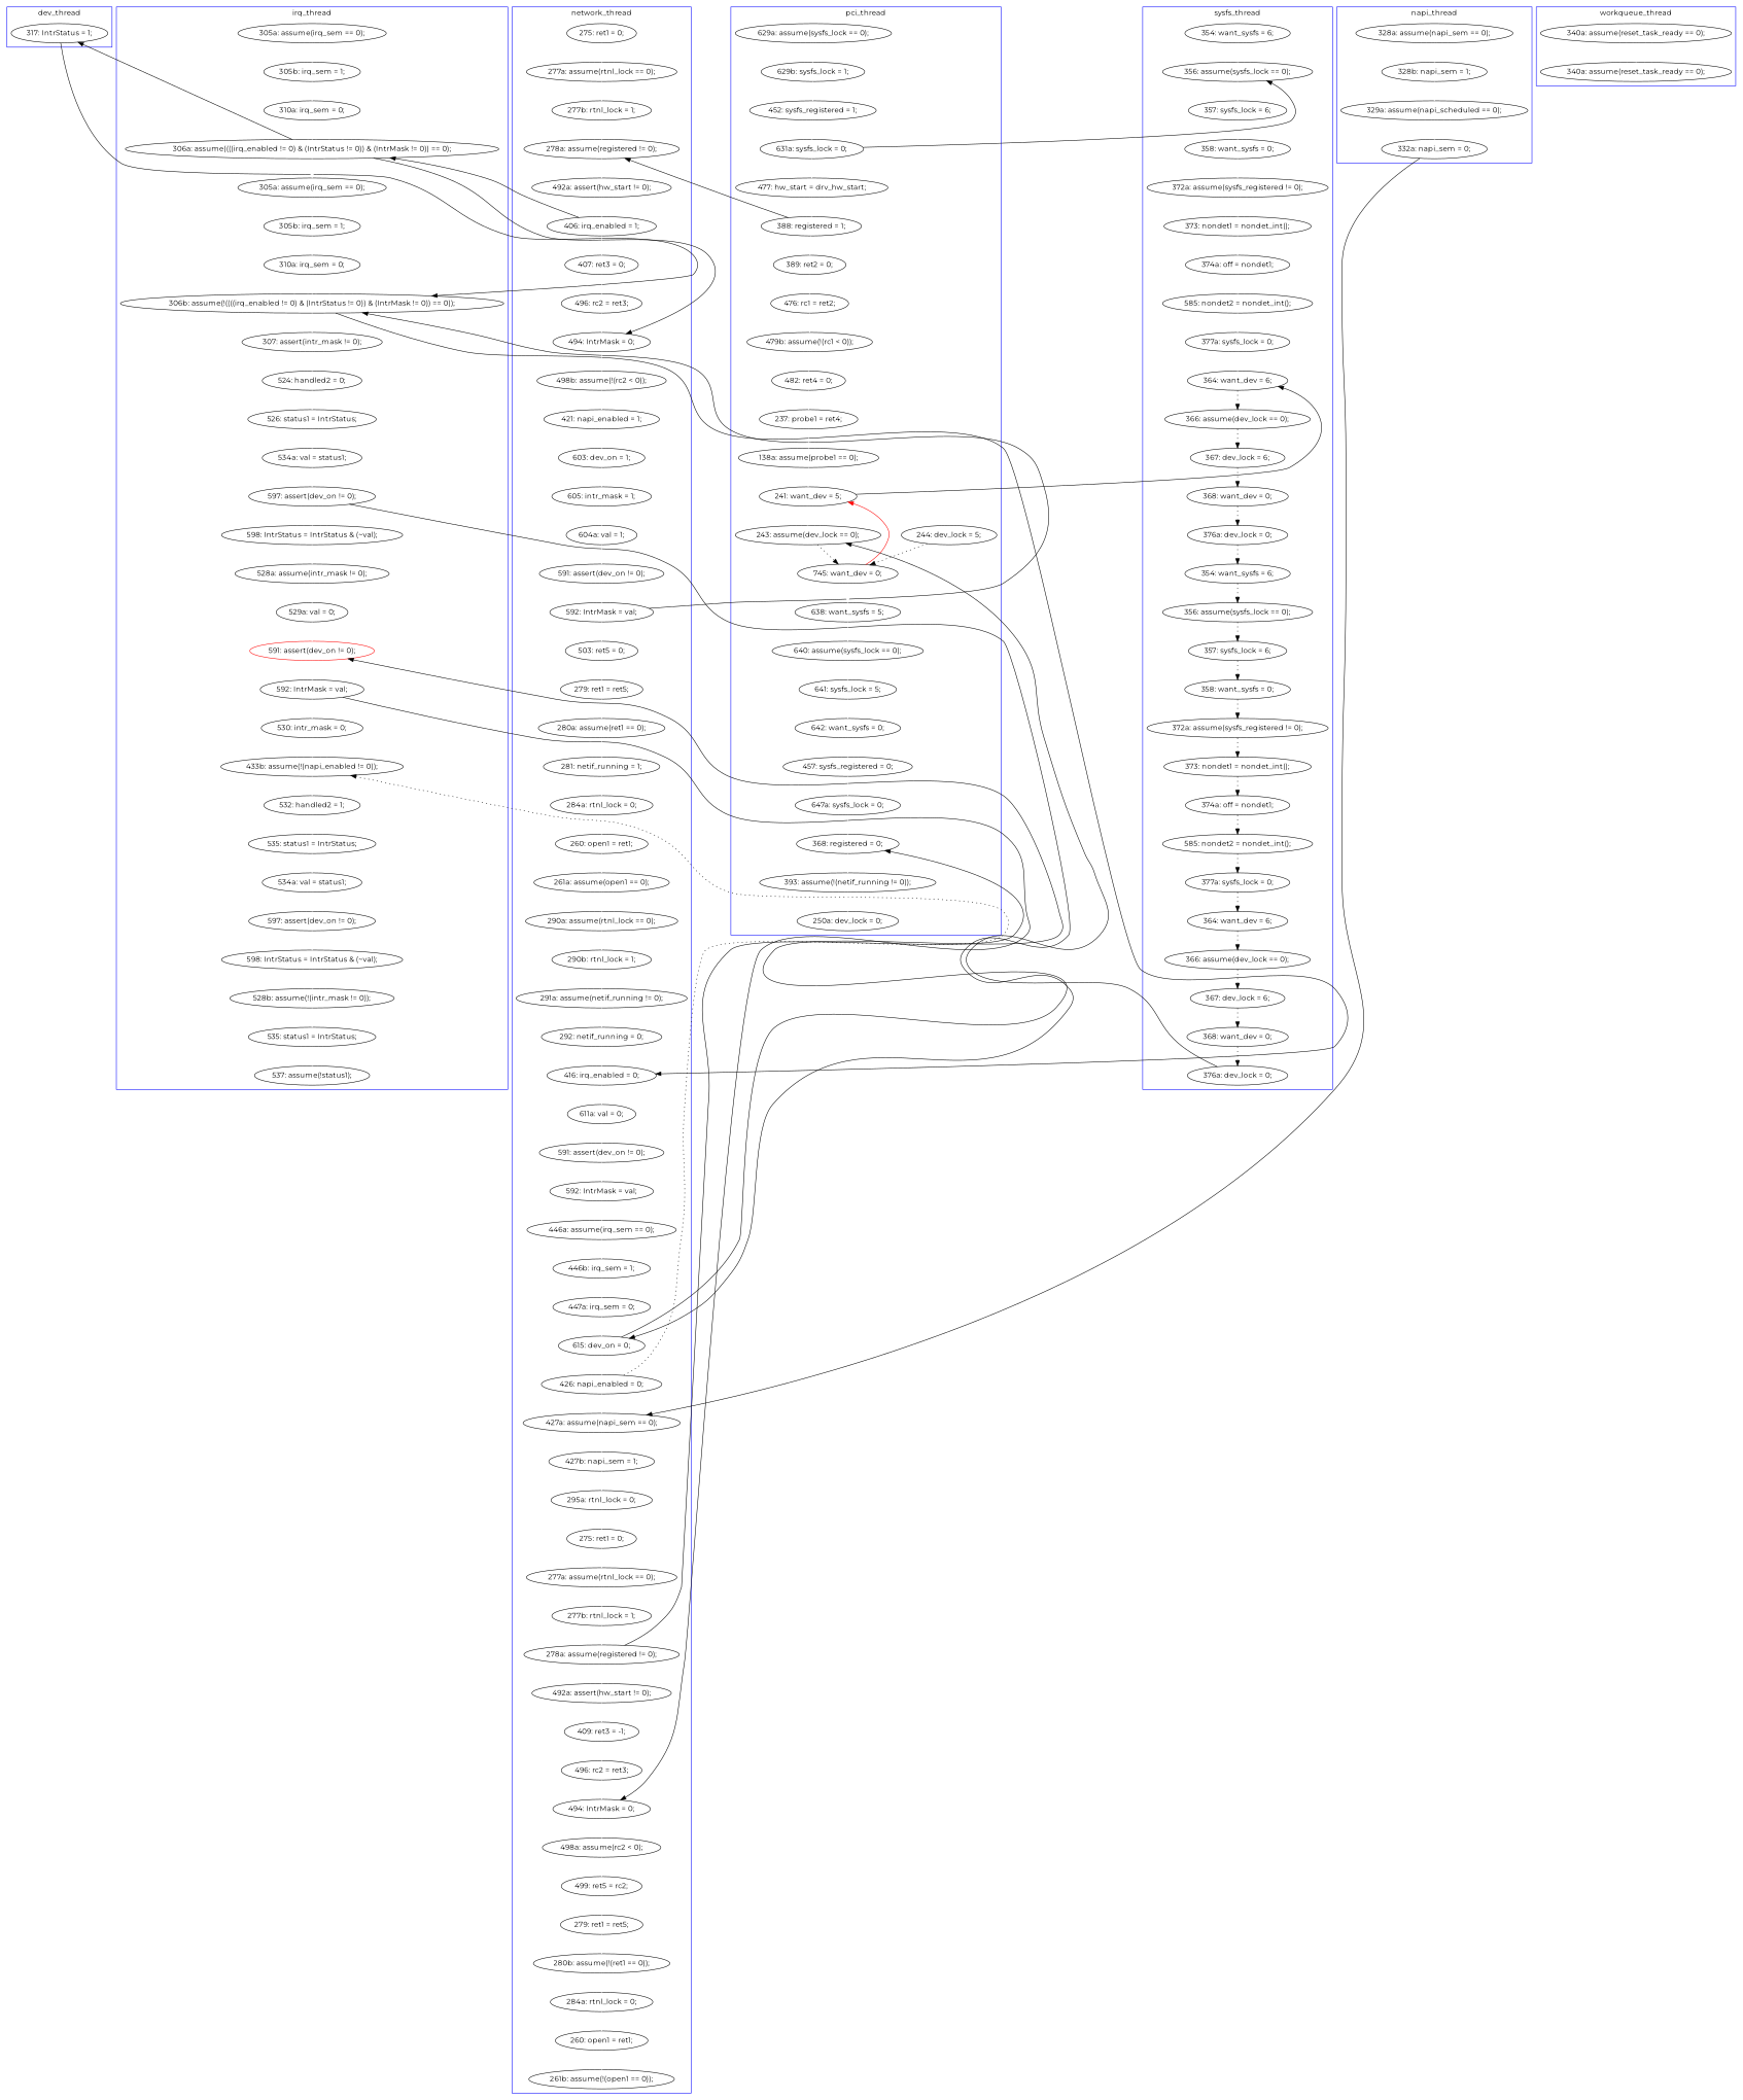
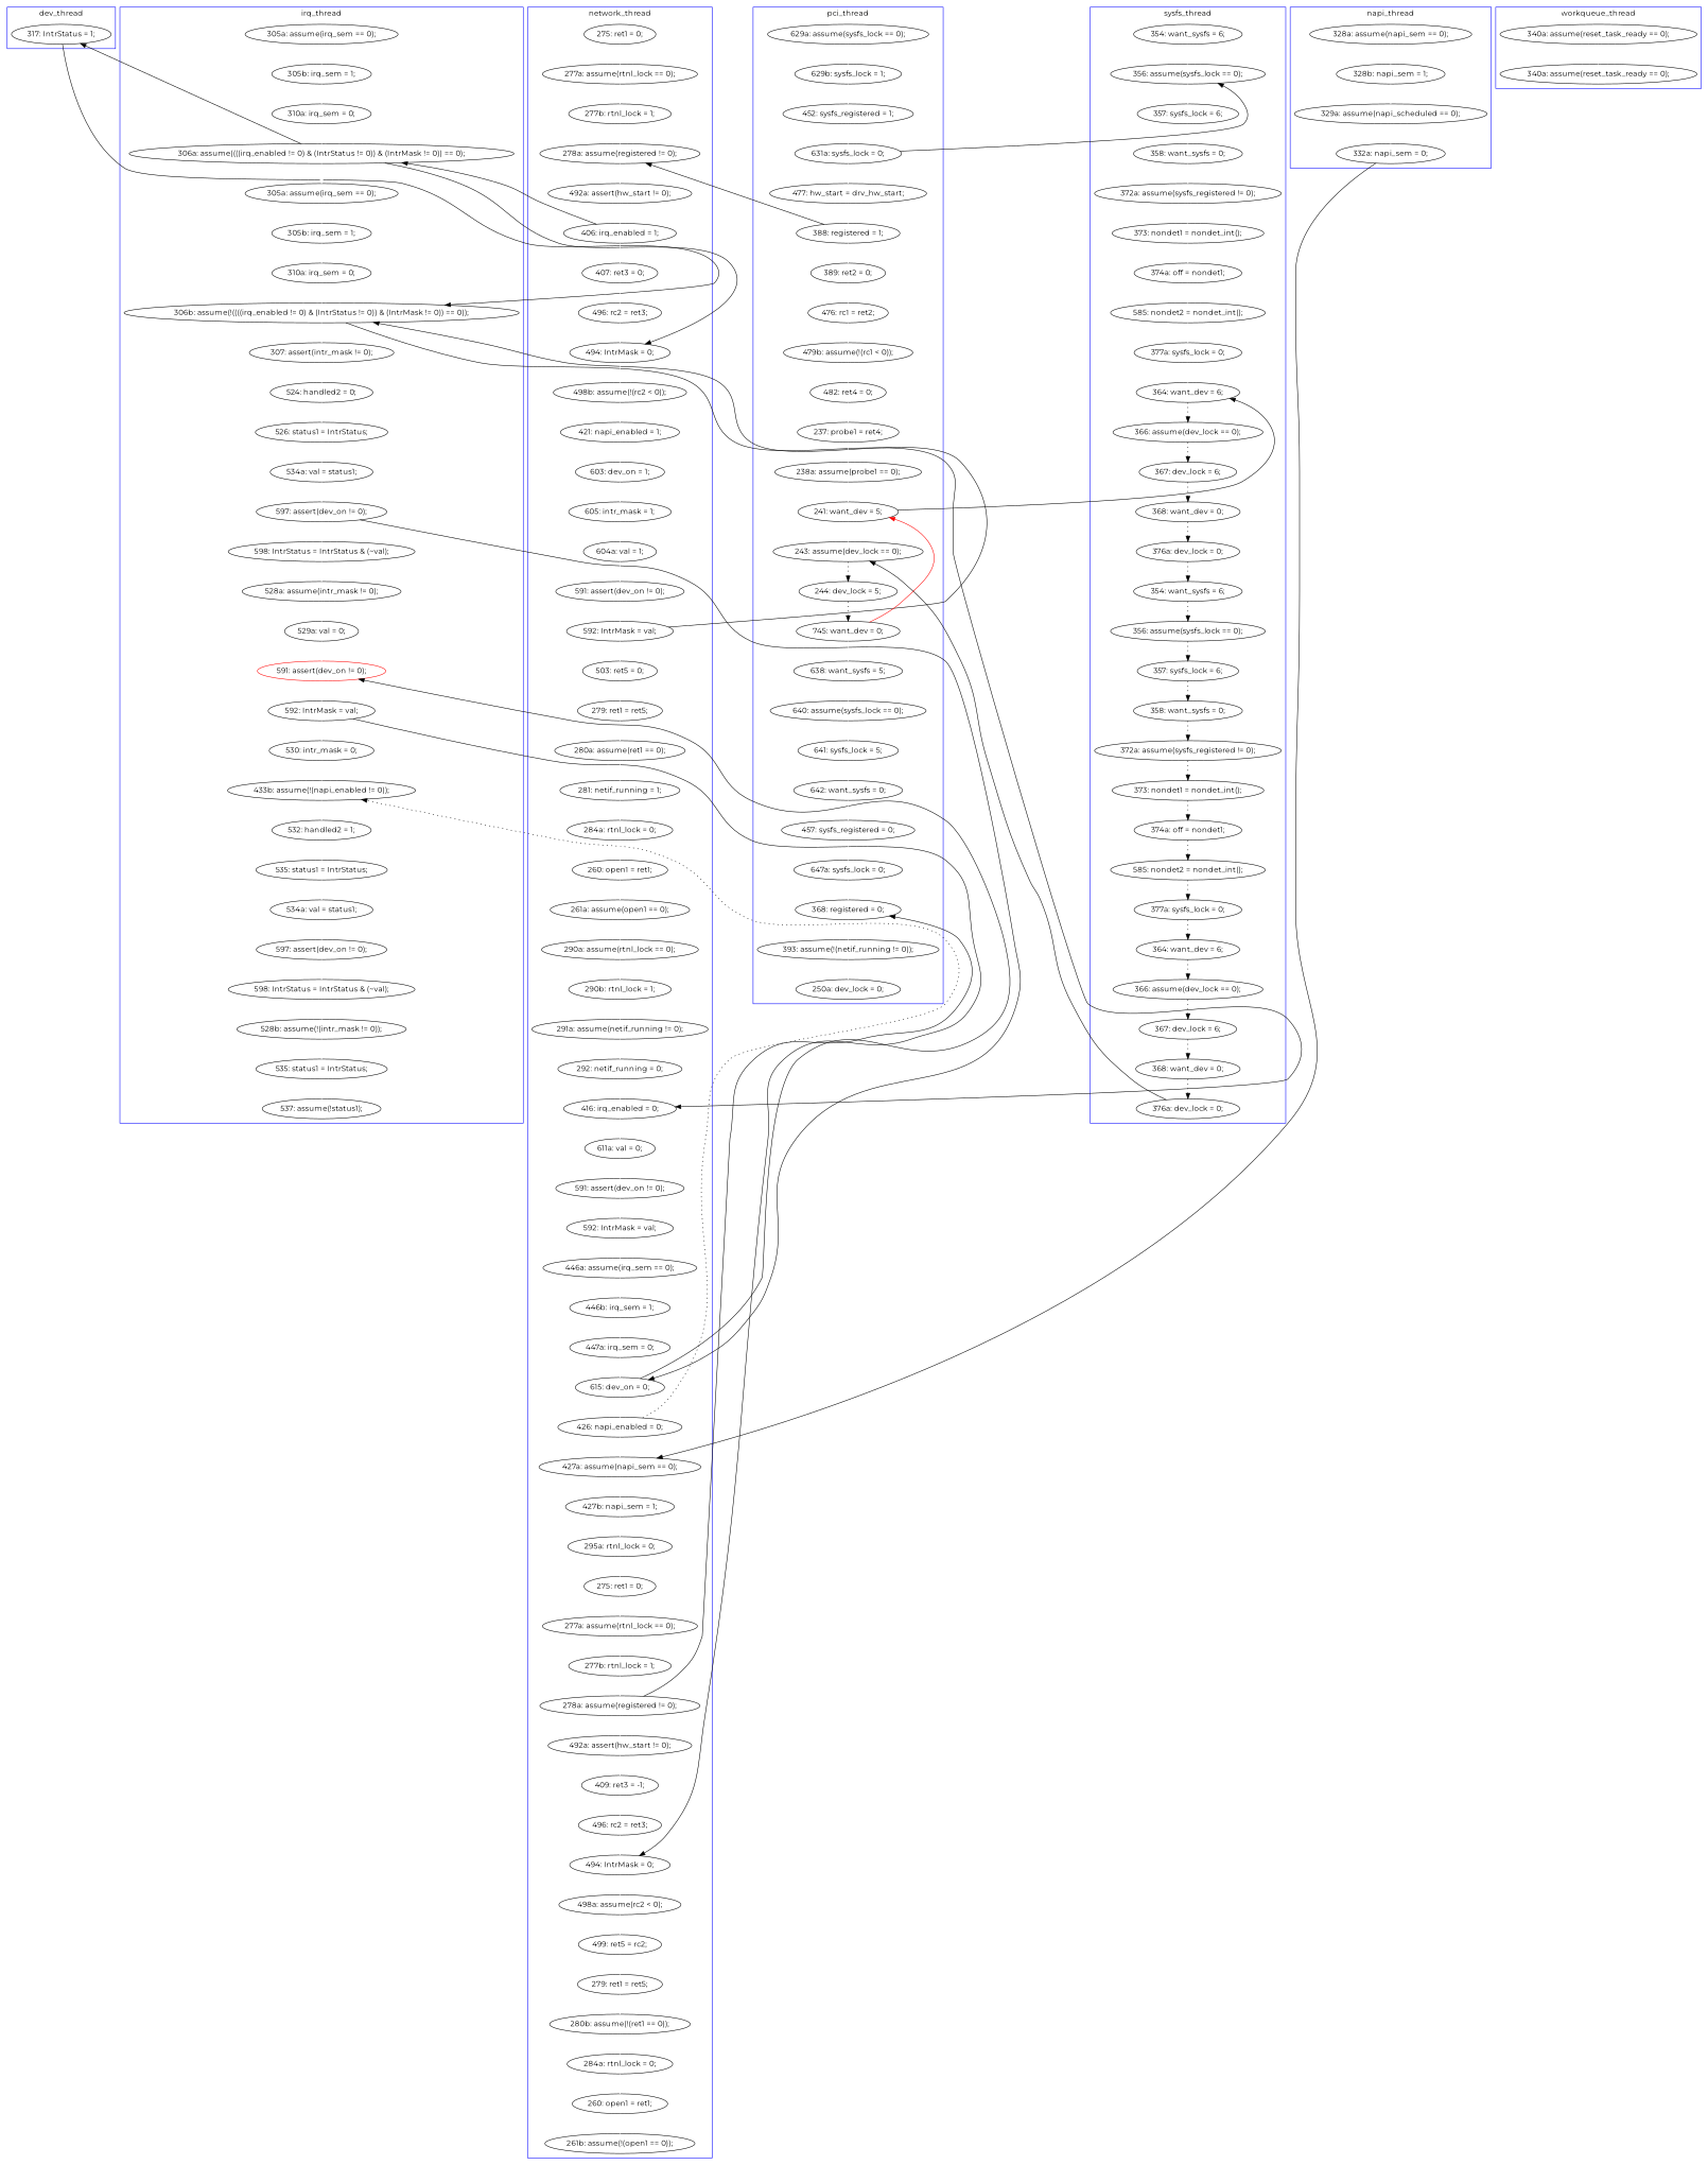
  digraph {
    fontname=Montserrat
    node [fontname=Montserrat]
    edge [color=white fontname=Montserrat style=solid]
    n1 [label="317: IntrStatus = 1;"]
    n2 [label="340a: assume(reset_task_ready == 0);"]
    n3 [label="340a: assume(reset_task_ready == 0);"]
    n4 [label="306b: assume(!((((irq_enabled != 0) & (IntrStatus != 0)) & (IntrMask != 0)) == 0));"]
    n5 [label="307: assert(intr_mask != 0);"]
    n6 [label="534a: val = status1;"]
    n7 [label="597: assert(dev_on != 0);"]
    n8 [label="526: status1 = IntrStatus;"]
    n9 [label="534a: val = status1;"]
    n10 [label="598: IntrStatus = IntrStatus & (~val);"]
    n11 [label="528a: assume(intr_mask != 0);"]
    n12 [label="433b: assume(!(napi_enabled != 0));"]
    n13 [label="305a: assume(irq_sem == 0);"]
    n14 [label="305b: irq_sem = 1;"]
    n15 [label="306a: assume((((irq_enabled != 0) & (IntrStatus != 0)) & (IntrMask != 0)) == 0);"]
    n16 [label="524: handled2 = 0;"]
    n17 [label="592: IntrMask = val;"]
    n18 [label="305a: assume(irq_sem == 0);"]
    n19 [label="305b: irq_sem = 1;"]
    n20 [label="532: handled2 = 1;"]
    n21 [label="535: status1 = IntrStatus;"]
    n22 [label="597: assert(dev_on != 0);"]
    n23 [label="529a: val = 0;"]
    n24 [label="310a: irq_sem = 0;"]
    n25 [label="535: status1 = IntrStatus;"]
    n26 [label="537: assume(!status1);"]
    n27 [label="528b: assume(!(intr_mask != 0));"]
    n28 [label="598: IntrStatus = IntrStatus & (~val);"]
    n29 [color=red label="591: assert(dev_on != 0);"]
    n30 [label="530: intr_mask = 0;"]
    n31 [label="310a: irq_sem = 0;"]
    n32 [label="329a: assume(napi_scheduled == 0);"]
    n33 [label="332a: napi_sem = 0;"]
    n34 [label="328b: napi_sem = 1;"]
    n35 [label="328a: assume(napi_sem == 0);"]
    n36 [label="364: want_dev = 6;"]
    n37 [label="585: nondet2 = nondet_int();"]
    n38 [label="377a: sysfs_lock = 0;"]
    n39 [label="585: nondet2 = nondet_int();"]
    n40 [label="377a: sysfs_lock = 0;"]
    n41 [label="373: nondet1 = nondet_int();"]
    n42 [label="374a: off = nondet1;"]
    n43 [label="356: assume(sysfs_lock == 0);"]
    n44 [label="357: sysfs_lock = 6;"]
    n45 [label="374a: off = nondet1;"]
    n46 [label="354: want_sysfs = 6;"]
    n47 [label="366: assume(dev_lock == 0);"]
    n48 [label="367: dev_lock = 6;"]
    n49 [label="368: want_dev = 0;"]
    n50 [label="376a: dev_lock = 0;"]
    n51 [label="357: sysfs_lock = 6;"]
    n52 [label="358: want_sysfs = 0;"]
    n53 [label="354: want_sysfs = 6;"]
    n54 [label="356: assume(sysfs_lock == 0);"]
    n55 [label="372a: assume(sysfs_registered != 0);"]
    n56 [label="372a: assume(sysfs_registered != 0);"]
    n57 [label="373: nondet1 = nondet_int();"]
    n58 [label="364: want_dev = 6;"]
    n59 [label="366: assume(dev_lock == 0);"]
    n60 [label="367: dev_lock = 6;"]
    n61 [label="368: want_dev = 0;"]
    n62 [label="376a: dev_lock = 0;"]
    n63 [label="358: want_sysfs = 0;"]
    n64 [label="277b: rtnl_lock = 1;"]
    n65 [label="278a: assume(registered != 0);"]
    n66 [label="416: irq_enabled = 0;"]
    n67 [label="611a: val = 0;"]
    n68 [label="498b: assume(!(rc2 < 0));"]
    n69 [label="421: napi_enabled = 1;"]
    n70 [label="503: ret5 = 0;"]
    n71 [label="279: ret1 = ret5;"]
    n72 [label="409: ret3 = -1;"]
    n73 [label="496: rc2 = ret3;"]
    n74 [label="492a: assert(hw_start != 0);"]
    n75 [label="406: irq_enabled = 1;"]
    n76 [label="290a: assume(rtnl_lock == 0);"]
    n77 [label="290b: rtnl_lock = 1;"]
    n78 [label="426: napi_enabled = 0;"]
    n79 [label="260: open1 = ret1;"]
    n80 [label="261a: assume(open1 == 0);"]
    n81 [label="603: dev_on = 1;"]
    n82 [label="605: intr_mask = 1;"]
    n83 [label="291a: assume(netif_running != 0);"]
    n84 [label="292: netif_running = 0;"]
    n85 [label="281: netif_running = 1;"]
    n86 [label="284a: rtnl_lock = 0;"]
    n87 [label="427b: napi_sem = 1;"]
    n88 [label="295a: rtnl_lock = 0;"]
    n89 [label="407: ret3 = 0;"]
    n90 [label="275: ret1 = 0;"]
    n91 [label="277a: assume(rtnl_lock == 0);"]
    n92 [label="591: assert(dev_on != 0);"]
    n93 [label="592: IntrMask = val;"]
    n94 [label="494: IntrMask = 0;"]
    n95 [label="604a: val = 1;"]
    n96 [label="496: rc2 = ret3;"]
    n97 [label="427a: assume(napi_sem == 0);"]
    n98 [label="494: IntrMask = 0;"]
    n99 [label="498a: assume(rc2 < 0);"]
    n100 [label="615: dev_on = 0;"]
    n101 [label="278a: assume(registered != 0);"]
    n102 [label="446b: irq_sem = 1;"]
    n103 [label="447a: irq_sem = 0;"]
    n104 [label="492a: assert(hw_start != 0);"]
    n105 [label="279: ret1 = ret5;"]
    n106 [label="280b: assume(!(ret1 == 0));"]
    n107 [label="275: ret1 = 0;"]
    n108 [label="277a: assume(rtnl_lock == 0);"]
    n109 [label="277b: rtnl_lock = 1;"]
    n110 [label="592: IntrMask = val;"]
    n111 [label="446a: assume(irq_sem == 0);"]
    n112 [label="280a: assume(ret1 == 0);"]
    n113 [label="284a: rtnl_lock = 0;"]
    n114 [label="260: open1 = ret1;"]
    n115 [label="591: assert(dev_on != 0);"]
    n116 [label="499: ret5 = rc2;"]
    n117 [label="261b: assume(!(open1 == 0));"]
    n118 [label="241: want_dev = 5;"]
    n119 [label="647a: sysfs_lock = 0;"]
    n120 [label="368: registered = 0;"]
    n121 [label="482: ret4 = 0;"]
    n122 [label="237: probe1 = ret4;"]
    n123 [label="393: assume(!(netif_running != 0));"]
    n124 [label="250a: dev_lock = 0;"]
    n125 [label="631a: sysfs_lock = 0;"]
    n126 [label="477: hw_start = drv_hw_start;"]
    n127 [label="476: rc1 = ret2;"]
    n128 [label="479b: assume(!(rc1 < 0));"]
    n129 [label="243: assume(dev_lock == 0);"]
    n130 [label="244: dev_lock = 5;"]
    n131 [label="388: registered = 1;"]
    n132 [label="389: ret2 = 0;"]
    n133 [label="457: sysfs_registered = 0;"]
-   n134 [label="138a: assume(probe1 == 0);"]
+   n134 [label="238a: assume(probe1 == 0);"]
    n135 [label="641: sysfs_lock = 5;"]
    n136 [label="642: want_sysfs = 0;"]
    n137 [label="745: want_dev = 0;"]
    n138 [label="629b: sysfs_lock = 1;"]
    n139 [label="452: sysfs_registered = 1;"]
    n140 [label="629a: assume(sysfs_lock == 0);"]
    n141 [label="638: want_sysfs = 5;"]
    n142 [label="640: assume(sysfs_lock == 0);"]
    subgraph cluster_1 {
      color=blue
      label=dev_thread
      n1
    }
    subgraph cluster_2 {
      color=blue
      label=workqueue_thread
      n2
      n3
    }
    subgraph cluster_3 {
      color=blue
      label=irq_thread
      n4
      n5
      n6
      n7
      n8
      n9
      n10
      n11
      n12
      n13
      n14
      n15
      n16
      n17
      n18
      n19
      n20
      n21
      n22
      n23
      n24
      n25
      n26
      n27
      n28
      n29
      n30
      n31
    }
    subgraph cluster_4 {
      color=blue
      label=napi_thread
      n32
      n33
      n34
      n35
    }
    subgraph cluster_5 {
      color=blue
      label=sysfs_thread
      n36
      n37
      n38
      n39
      n40
      n41
      n42
      n43
      n44
      n45
      n46
      n47
      n48
      n49
      n50
      n51
      n52
      n53
      n54
      n55
      n56
      n57
      n58
      n59
      n60
      n61
      n62
      n63
    }
    subgraph cluster_6 {
      color=blue
      label=network_thread
      n64
      n65
      n66
      n67
      n68
      n69
      n70
      n71
      n72
      n73
      n74
      n75
      n76
      n77
      n78
      n79
      n80
      n81
      n82
      n83
      n84
      n85
      n86
      n87
      n88
      n89
      n90
      n91
      n92
      n93
      n94
      n95
      n96
      n97
      n98
      n99
      n100
      n101
      n102
      n103
      n104
      n105
      n106
      n107
      n108
      n109
      n110
      n111
      n112
      n113
      n114
      n115
      n116
      n117
    }
    subgraph cluster_7 {
      color=blue
      label=pci_thread
      n118
      n119
      n120
      n121
      n122
      n123
      n124
      n125
      n126
      n127
      n128
      n129
      n130
      n131
      n132
      n133
      n134
      n135
      n136
      n137
      n138
      n139
      n140
      n141
      n142
    }
    n1 -> n4 [color=black constraint=false]
    n2 -> n3
    n4 -> n5
    n4 -> n66 [color=black constraint=false]
    n5 -> n16
    n6 -> n7
    n7 -> n28
    n8 -> n9
    n9 -> n22
    n10 -> n11
    n11 -> n23
    n12 -> n20
    n13 -> n14
    n14 -> n24
    n15 -> n1 [color=black constraint=false]
    n15 -> n18
    n15 -> n94 [color=black constraint=false]
    n16 -> n8
    n17 -> n30
    n17 -> n98 [color=black constraint=false]
    n18 -> n19
    n19 -> n31
    n20 -> n21
    n21 -> n6
    n22 -> n10
    n22 -> n100 [color=black constraint=false]
    n23 -> n29
    n24 -> n15
    n25 -> n26
    n27 -> n25
    n28 -> n27
    n29 -> n17
    n30 -> n12
    n31 -> n4
    n32 -> n33
    n33 -> n97 [color=black constraint=false]
    n34 -> n32
    n35 -> n34
    n36 -> n47 [color=black style=dotted]
    n37 -> n38 [color=black style=dotted]
    n38 -> n58 [color=black style=dotted]
    n39 -> n40
    n40 -> n36
    n41 -> n42
    n42 -> n39
    n43 -> n44
    n44 -> n63
    n45 -> n37 [color=black style=dotted]
    n46 -> n43
    n47 -> n48 [color=black style=dotted]
    n48 -> n49 [color=black style=dotted]
    n49 -> n50 [color=black style=dotted]
    n50 -> n53 [color=black style=dotted]
    n51 -> n52 [color=black style=dotted]
    n52 -> n56 [color=black style=dotted]
    n53 -> n54 [color=black style=dotted]
    n54 -> n51 [color=black style=dotted]
    n55 -> n41
    n56 -> n57 [color=black style=dotted]
    n57 -> n45 [color=black style=dotted]
    n58 -> n59 [color=black style=dotted]
    n59 -> n60 [color=black style=dotted]
    n60 -> n61 [color=black style=dotted]
    n61 -> n62 [color=black style=dotted]
    n62 -> n129 [color=black constraint=false]
    n63 -> n55
    n64 -> n65
    n65 -> n104
    n65 -> n120 [color=black constraint=false]
    n66 -> n67
    n67 -> n115
    n68 -> n69
    n69 -> n81
    n70 -> n71
    n71 -> n112
    n72 -> n73
    n73 -> n98
    n74 -> n75
    n75 -> n15 [color=black constraint=false]
    n75 -> n89
    n76 -> n77
    n77 -> n83
    n78 -> n12 [color=black constraint=false style=dotted]
    n78 -> n97
    n79 -> n80
    n80 -> n76
    n81 -> n82
    n82 -> n95
    n83 -> n84
    n84 -> n66
    n85 -> n86
    n86 -> n79
    n87 -> n88
    n88 -> n90
    n89 -> n96
    n90 -> n91
    n91 -> n64
    n92 -> n93
    n93 -> n4 [color=black constraint=false]
    n93 -> n70
    n94 -> n68
    n95 -> n92
    n96 -> n94
    n97 -> n87
    n98 -> n99
    n99 -> n116
    n100 -> n29 [color=black constraint=false]
    n100 -> n78
    n101 -> n74
    n102 -> n103
    n103 -> n100
    n104 -> n72
    n105 -> n106
    n106 -> n113
    n107 -> n108
    n108 -> n109
    n109 -> n101
    n110 -> n111
    n111 -> n102
    n112 -> n85
    n113 -> n114
    n114 -> n117
    n115 -> n110
    n116 -> n105
    n118 -> n36 [color=black constraint=false]
    n118 -> n129
    n119 -> n120
    n120 -> n123
    n121 -> n122
    n122 -> n134
    n123 -> n124
    n125 -> n43 [color=black constraint=false]
    n125 -> n126
    n126 -> n131
    n127 -> n128
    n128 -> n121
-   n129 -> n137 [color=black style=dotted]
+   n129 -> n130 [color=black style=dotted]
    n130 -> n137 [color=black style=dotted]
    n131 -> n101 [color=black constraint=false]
    n131 -> n132
    n132 -> n127
    n133 -> n119
    n134 -> n118
    n135 -> n136
    n136 -> n133
    n137 -> n118 [color=red constraint=false]
    n137 -> n141
    n138 -> n139
    n139 -> n125
    n140 -> n138
    n141 -> n142
    n142 -> n135
  }
